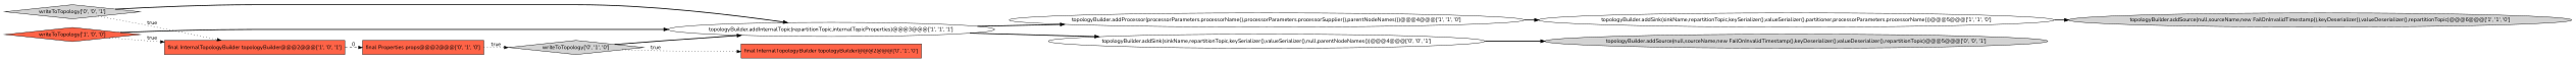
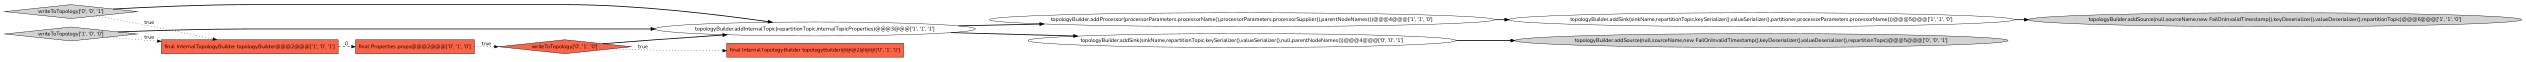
  digraph {
    fontname=Nunito
    rankdir=LR
    node [fillcolor=lightgray fontname=Nunito shape=ellipse style=filled]
    edge [fontname=Nunito style=bold]
    n1 [fillcolor=tomato label="final InternalTopologyBuilder topologyBuilder@@@2@@@['0', '1', '0']" shape=box]
    n2 [fillcolor=white label="topologyBuilder.addInternalTopic(repartitionTopic,internalTopicProperties)@@@3@@@['1', '1', '1']"]
    n3 [fillcolor=white label="topologyBuilder.addProcessor(processorParameters.processorName(),processorParameters.processorSupplier(),parentNodeNames())@@@4@@@['1', '1', '0']"]
    n4 [fillcolor=white label="topologyBuilder.addSink(sinkName,repartitionTopic,keySerializer(),valueSerializer(),null,parentNodeNames())@@@4@@@['0', '0', '1']"]
    n5 [fillcolor=white label="topologyBuilder.addSink(sinkName,repartitionTopic,keySerializer(),valueSerializer(),partitioner,processorParameters.processorName())@@@5@@@['1', '1', '0']"]
    n6 [label="topologyBuilder.addSource(null,sourceName,new FailOnInvalidTimestamp(),keyDeserializer(),valueDeserializer(),repartitionTopic)@@@5@@@['0', '0', '1']"]
-   n7 [fillcolor=tomato label="writeToTopology['1', '0', '0']" shape=diamond]
+   n7 [label="writeToTopology['1', '0', '0']" shape=diamond]
    n8 [fillcolor=tomato label="final InternalTopologyBuilder topologyBuilder@@@2@@@['1', '0', '1']" shape=box]
    n9 [fillcolor=tomato label="final Properties props@@@2@@@['0', '1', '0']" shape=box]
-   n10 [label="writeToTopology['0', '1', '0']" shape=diamond]
+   n10 [fillcolor=tomato label="writeToTopology['0', '1', '0']" shape=diamond]
    n11 [label="topologyBuilder.addSource(null,sourceName,new FailOnInvalidTimestamp(),keyDeserializer(),valueDeserializer(),repartitionTopic)@@@6@@@['1', '1', '0']"]
    n12 [label="writeToTopology['0', '0', '1']" shape=diamond]
    n2 -> n3
    n2 -> n4
    n3 -> n5
    n4 -> n6
    n5 -> n11
    n7 -> n2
    n7 -> n8 [label=true style=dotted]
    n8 -> n9 [label=0 style=dashed]
    n9 -> n10 [label=true style=dotted]
    n10 -> n1 [label=true style=dotted]
    n10 -> n2
    n12 -> n2
    n12 -> n8 [label=true style=dotted]
  }
